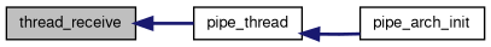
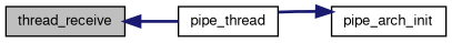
  digraph {
    rankdir=LR
    node [color=black fillcolor=white fontname=FreeSans fontsize=10 shape=record style=filled]
    edge [color=midnightblue dir=back fontname=FreeSans fontsize=10 labelfontname=FreeSans labelfontsize=10 style=bold]
    n1 [fillcolor=grey75 fontcolor=black height=0.2 label=thread_receive width=0.4]
    n2 [height=0.2 label=pipe_thread width=0.4]
    n3 [height=0.2 label=pipe_arch_init width=0.4]
    n1 -> n2
-   n2 -> n3
+   n3 -> n2
  }
